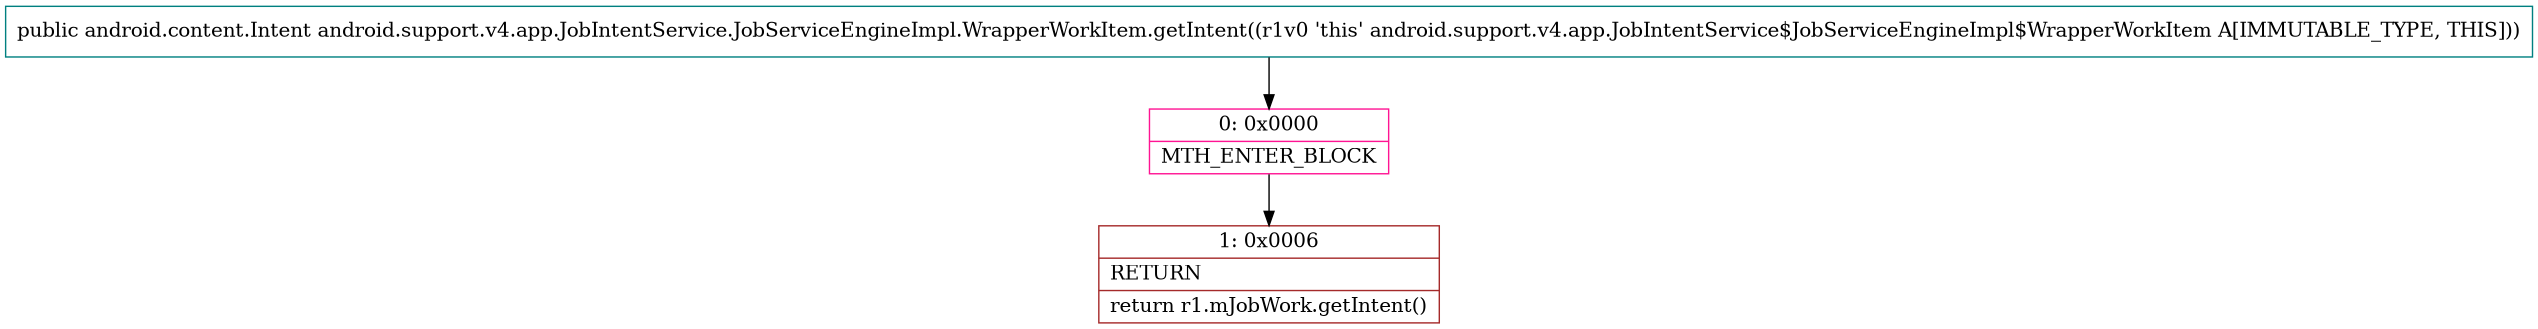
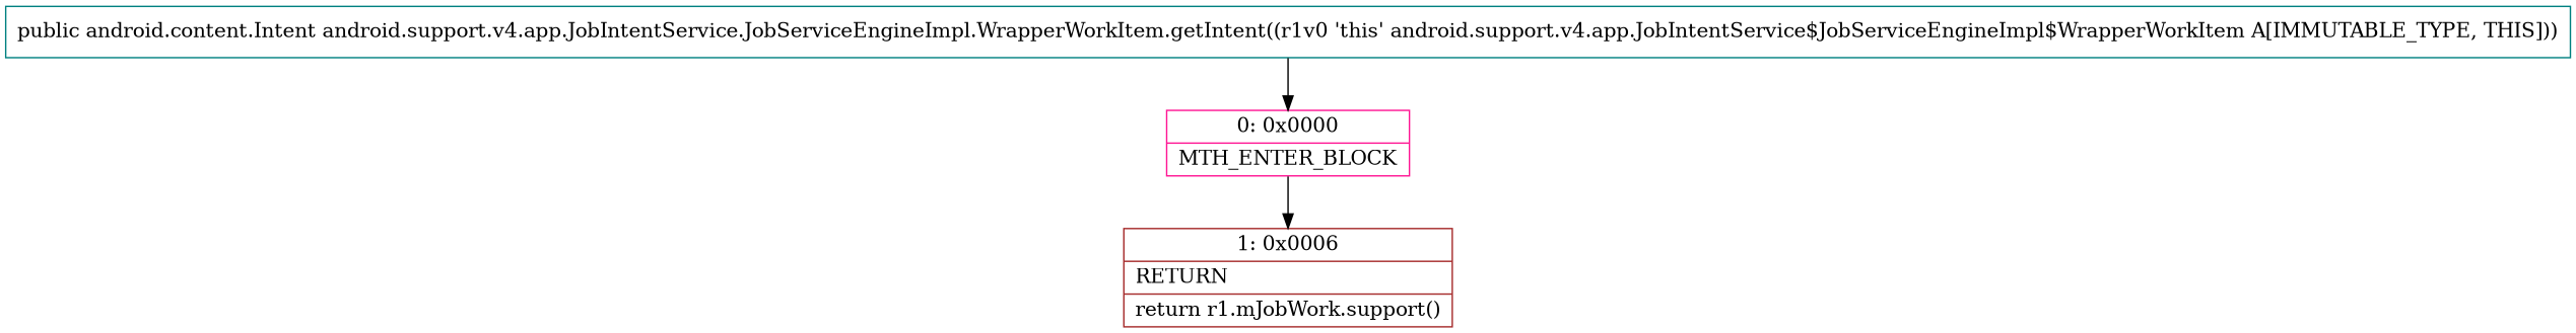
  digraph {
    node [shape=record]
    n1 [label="{0\:\ 0x0000|MTH_ENTER_BLOCK\l}" color=deeppink]
-   n2 [label="{1\:\ 0x0006|RETURN\l|return r1.mJobWork.getIntent()\l}" color=brown]
+   n2 [label="{1\:\ 0x0006|RETURN\l|return r1.mJobWork.support()\l}" color=brown]
    n3 [label="{public android.content.Intent android.support.v4.app.JobIntentService.JobServiceEngineImpl.WrapperWorkItem.getIntent((r1v0 'this' android.support.v4.app.JobIntentService$JobServiceEngineImpl$WrapperWorkItem A[IMMUTABLE_TYPE, THIS])) }" color=teal]
    n1 -> n2
    n3 -> n1
  }
